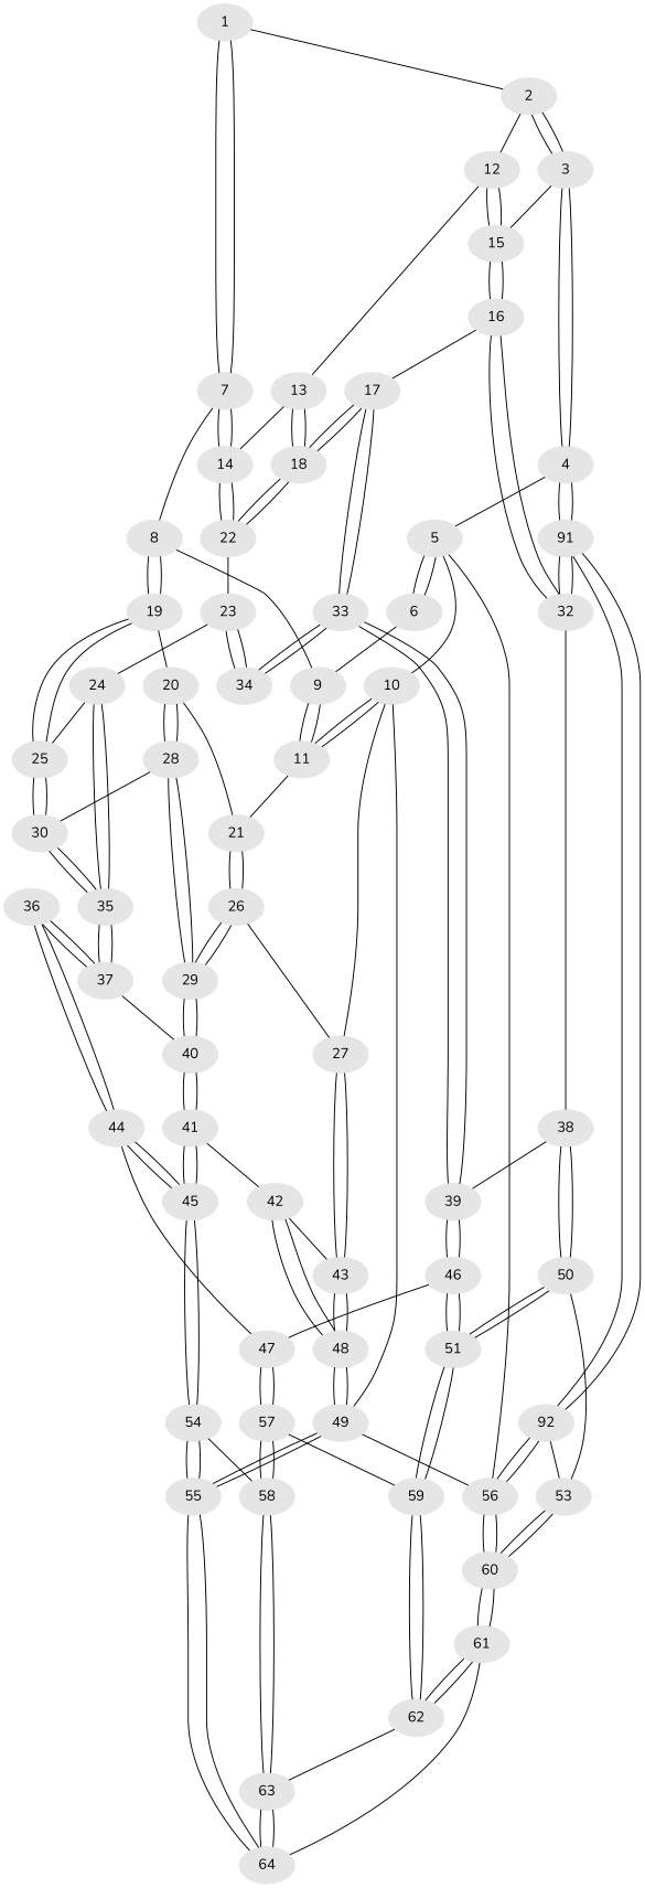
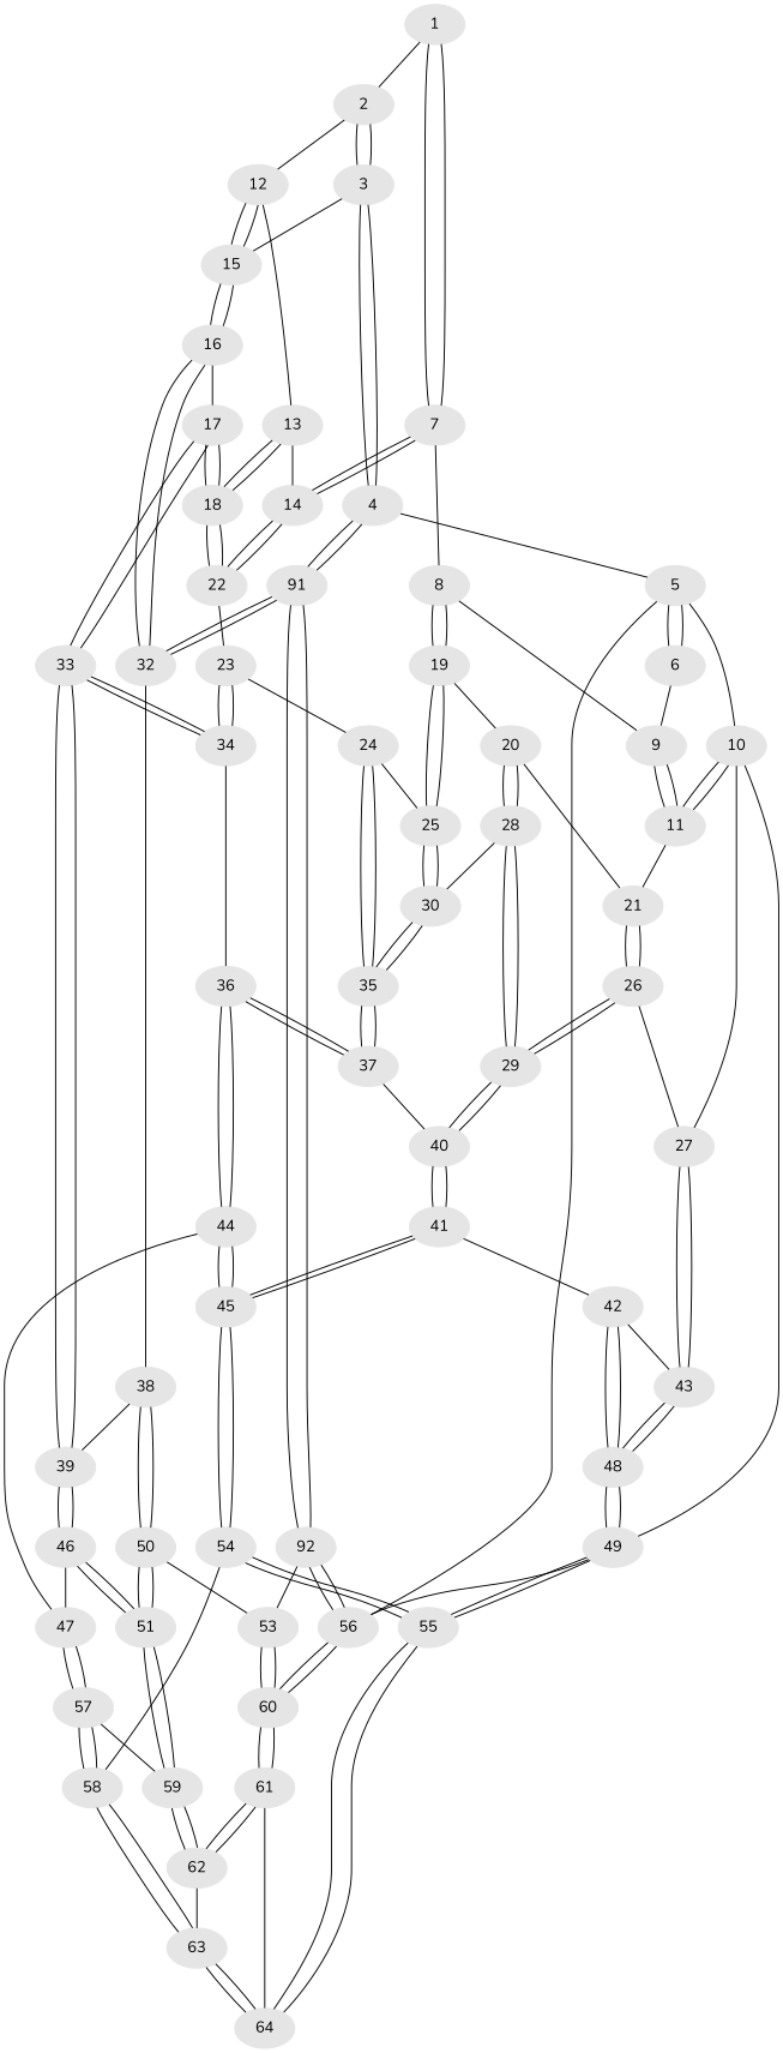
  graph {
    fontname=Nunito
    node [color=gray90 fontname=Nunito style=filled]
    edge [fontname=Nunito]
    1
    2
    7
    3
    12
    8
    14
    4
    15
    13
    5
    n12 [label=91]
    16
    6
    10
    56
    32
    n18 [label=92]
    9
    11
    27
    49
    60
    19
    22
    20
    25
    21
    43
    55
    26
    18
    23
    17
    33
    38
    34
    39
    28
    30
    29
    24
    35
    36
    37
    40
    48
    41
    53
    50
    46
    44
    45
    47
    51
    42
    54
    57
    58
    59
    64
    62
    61
    63
    1 -- 2
    1 -- 7
    1 -- 7
    2 -- 3
    2 -- 3
    2 -- 12
    7 -- 8
    7 -- 14
    7 -- 14
    3 -- 4
    3 -- 4
    3 -- 15
    12 -- 15
    12 -- 15
    12 -- 13
    8 -- 9
    8 -- 19
    8 -- 19
    14 -- 22
    14 -- 22
    4 -- 5
    4 -- n12
    4 -- n12
    15 -- 16
    15 -- 16
    13 -- 14
    13 -- 18
    13 -- 18
    5 -- 6
    5 -- 6
    5 -- 10
    5 -- 56
    n12 -- 32
    n12 -- 32
    n12 -- n18
    n12 -- n18
    16 -- 32
    16 -- 32
    16 -- 17
    6 -- 9
    10 -- 11
    10 -- 11
    10 -- 27
    10 -- 49
    56 -- 60
    56 -- 60
    32 -- 38
    n18 -- 56
    n18 -- 56
    n18 -- 53
    9 -- 11
    9 -- 11
    11 -- 21
    27 -- 43
    27 -- 43
    49 -- 56
    49 -- 55
    49 -- 55
    60 -- 61
    60 -- 61
    19 -- 20
    19 -- 25
    19 -- 25
    22 -- 23
    20 -- 21
    20 -- 28
    20 -- 28
    25 -- 30
    25 -- 30
    21 -- 26
    21 -- 26
    43 -- 48
    43 -- 48
    55 -- 64
    55 -- 64
    26 -- 27
    26 -- 29
    26 -- 29
    18 -- 22
    18 -- 22
    23 -- 34
    23 -- 34
    23 -- 24
    17 -- 18
    17 -- 18
    17 -- 33
    17 -- 33
    33 -- 34
    33 -- 34
    33 -- 39
    33 -- 39
    38 -- 39
    38 -- 50
    38 -- 50
+   34 -- 36
    39 -- 46
    39 -- 46
    28 -- 30
    28 -- 29
    28 -- 29
    30 -- 35
    30 -- 35
    29 -- 40
    29 -- 40
    24 -- 25
    24 -- 35
    24 -- 35
    35 -- 37
    35 -- 37
    36 -- 37
    36 -- 37
    36 -- 44
    36 -- 44
    37 -- 40
    40 -- 41
    40 -- 41
    48 -- 49
    48 -- 49
    41 -- 45
    41 -- 45
    41 -- 42
    53 -- 60
    53 -- 60
    50 -- 53
    50 -- 51
    50 -- 51
    46 -- 47
    46 -- 51
    46 -- 51
    44 -- 45
    44 -- 45
    44 -- 47
    45 -- 54
    45 -- 54
    47 -- 57
    47 -- 57
    51 -- 59
    51 -- 59
    42 -- 43
    42 -- 48
    42 -- 48
    54 -- 55
    54 -- 55
    54 -- 58
    57 -- 58
    57 -- 58
    57 -- 59
    58 -- 63
    58 -- 63
    59 -- 62
    59 -- 62
    62 -- 63
    61 -- 64
    61 -- 62
    61 -- 62
    63 -- 64
    63 -- 64
  }
